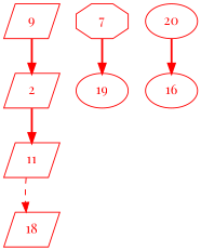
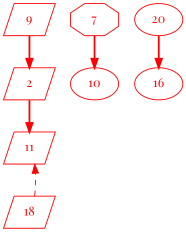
  digraph {
    fontname="Playfair Display"
    node [color=red fontcolor=red fontname="Playfair Display" shape=parallelogram]
    edge [color=red fontname="Playfair Display" style=bold]
    n1 [label=11]
    2
    18
    7 [shape=octagon]
-   10 [shape=ellipse label=19]
+   10 [shape=ellipse]
    9
    16 [shape=ellipse]
    20 [shape=ellipse]
-   n1 -> 18 [style=dashed]
+   18 -> n1 [style=dashed]
    2 -> n1
    7 -> 10
    9 -> 2
    20 -> 16
  }
